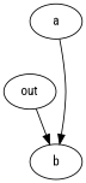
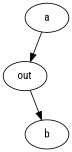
  strict digraph {
    fontname="Roboto Condensed"
    node [complexity=3 fontname="Roboto Condensed" importance=0.749999843194 rank=0.249999947731]
    edge [fontname="Roboto Condensed"]
    out [complexity=0 importance=0.499999686387 rank=0.0]
    a
    b
    out -> b
-   a -> b
+   a -> out
  }
